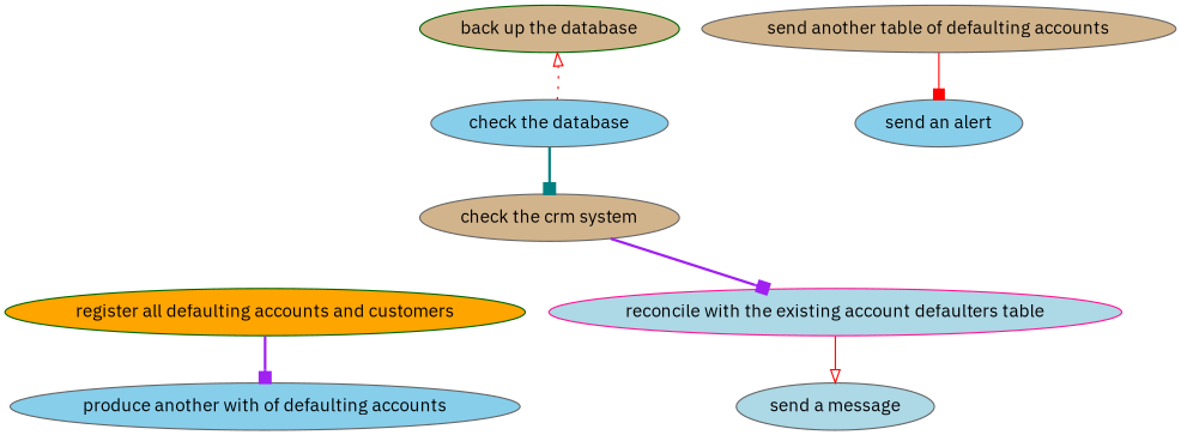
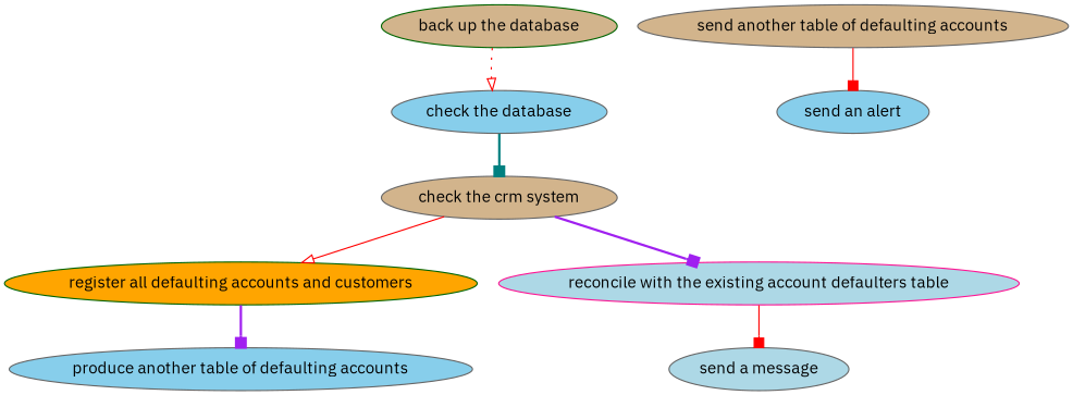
  strict digraph {
    fontname="IBM Plex Sans"
    node [color=gray40 fillcolor=tan fontname="IBM Plex Sans" style=filled]
    edge [arrowhead=box attrs="{'type': 'flow', 'label': 'flow'}" color=red fontname="IBM Plex Sans" style=bold]
    "back up the database" [attrs="{'type': 'Activity', 'label': 'back up the database'}" color=darkgreen]
    "check the database" [attrs="{'type': 'Activity', 'label': 'check the database'}" fillcolor=skyblue]
    "check the crm system" [attrs="{'type': 'Activity', 'label': 'check the crm system'}"]
    "register all defaulting accounts and customers" [attrs="{'type': 'Activity', 'label': 'register all defaulting accounts and customers'}" color=darkgreen fillcolor=orange]
    "reconcile with the existing account defaulters table" [attrs="{'type': 'Activity', 'label': 'reconcile with the existing account defaulters table'}" color=deeppink fillcolor=lightblue]
-   "produce another table of defaulting accounts" [attrs="{'type': 'Activity', 'label': 'produce another table of defaulting accounts'}" fillcolor=skyblue label="produce another with of defaulting accounts"]
+   "produce another table of defaulting accounts" [attrs="{'type': 'Activity', 'label': 'produce another table of defaulting accounts'}" fillcolor=skyblue]
    "send a message" [attrs="{'type': 'Activity', 'label': 'send a message'}" fillcolor=lightblue]
    "send another table of defaulting accounts" [attrs="{'type': 'Activity', 'label': 'send another table of defaulting accounts'}"]
    "send an alert" [attrs="{'type': 'Activity', 'label': 'send an alert'}" fillcolor=skyblue]
-   "check the database" -> "back up the database" [arrowhead=onormal style=dotted]
+   "back up the database" -> "check the database" [arrowhead=onormal style=dotted]
    "check the database" -> "check the crm system" [color=teal]
+   "check the crm system" -> "register all defaulting accounts and customers" [arrowhead=onormal style=solid]
    "check the crm system" -> "reconcile with the existing account defaulters table" [color=purple]
    "register all defaulting accounts and customers" -> "produce another table of defaulting accounts" [color=purple]
-   "reconcile with the existing account defaulters table" -> "send a message" [arrowhead=onormal style=solid]
+   "reconcile with the existing account defaulters table" -> "send a message" [style=solid]
    "send another table of defaulting accounts" -> "send an alert" [style=solid]
  }
